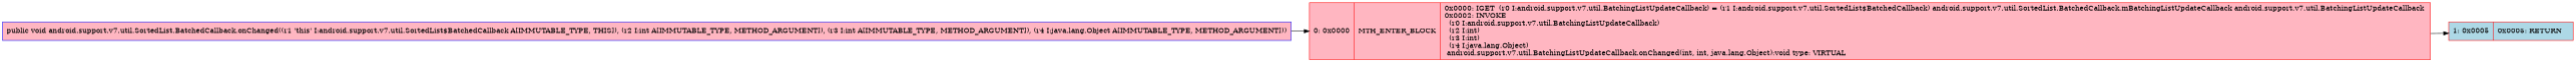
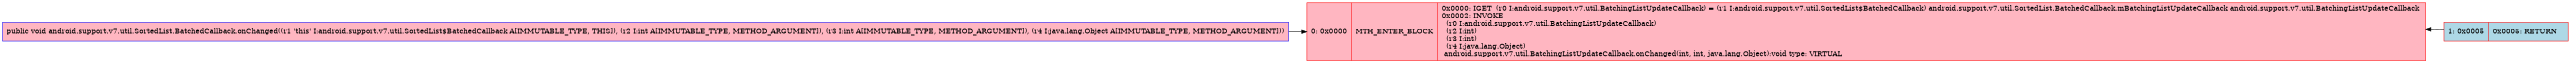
  digraph {
    rankdir=LR
    node [shape=record style=filled fillcolor=lightpink color=red]
    edge [style=solid arrowhead=normal]
    n1 [label="{0\:\ 0x0000|MTH_ENTER_BLOCK\l|0x0000: IGET  (r0 I:android.support.v7.util.BatchingListUpdateCallback) = (r1 I:android.support.v7.util.SortedList$BatchedCallback) android.support.v7.util.SortedList.BatchedCallback.mBatchingListUpdateCallback android.support.v7.util.BatchingListUpdateCallback \l0x0002: INVOKE  \l  (r0 I:android.support.v7.util.BatchingListUpdateCallback)\l  (r2 I:int)\l  (r3 I:int)\l  (r4 I:java.lang.Object)\l android.support.v7.util.BatchingListUpdateCallback.onChanged(int, int, java.lang.Object):void type: VIRTUAL \l}"]
    n2 [label="{1\:\ 0x0005|0x0005: RETURN   \l}" fillcolor=lightblue]
    n3 [label="{public void android.support.v7.util.SortedList.BatchedCallback.onChanged((r1 'this' I:android.support.v7.util.SortedList$BatchedCallback A[IMMUTABLE_TYPE, THIS]), (r2 I:int A[IMMUTABLE_TYPE, METHOD_ARGUMENT]), (r3 I:int A[IMMUTABLE_TYPE, METHOD_ARGUMENT]), (r4 I:java.lang.Object A[IMMUTABLE_TYPE, METHOD_ARGUMENT])) }" color=blue]
-   n1 -> n2
+   n2 -> n1
    n3 -> n1
  }
